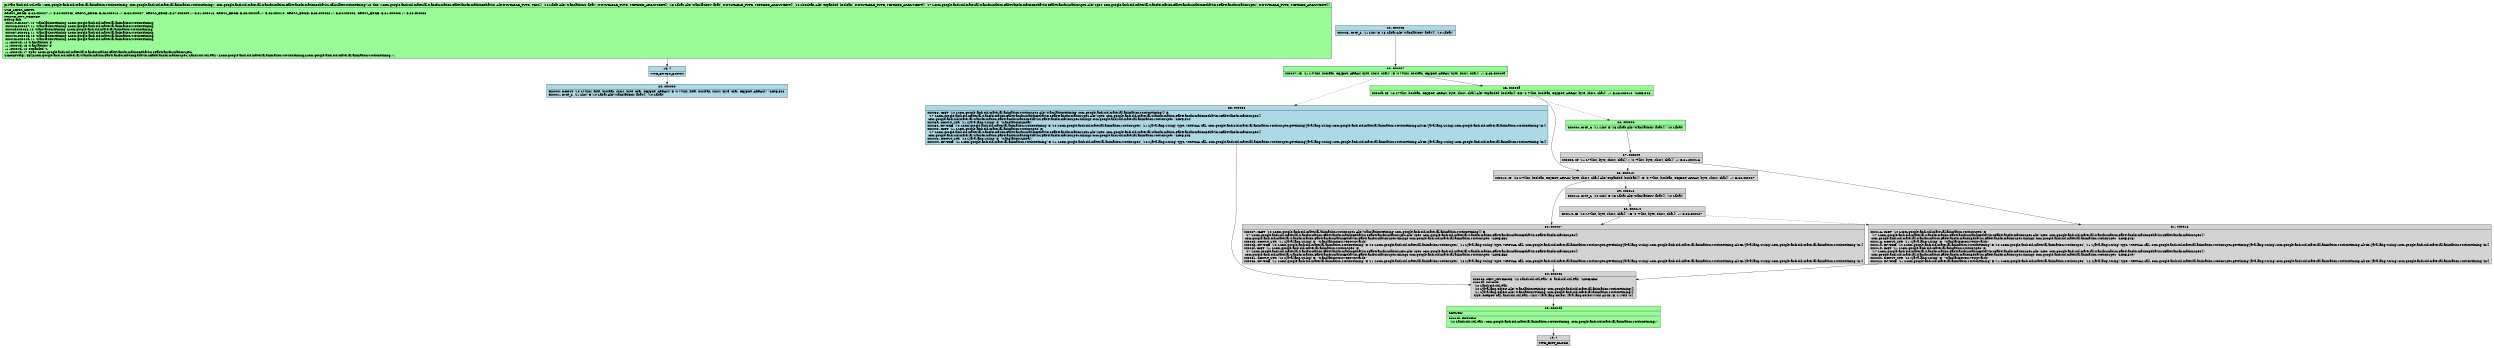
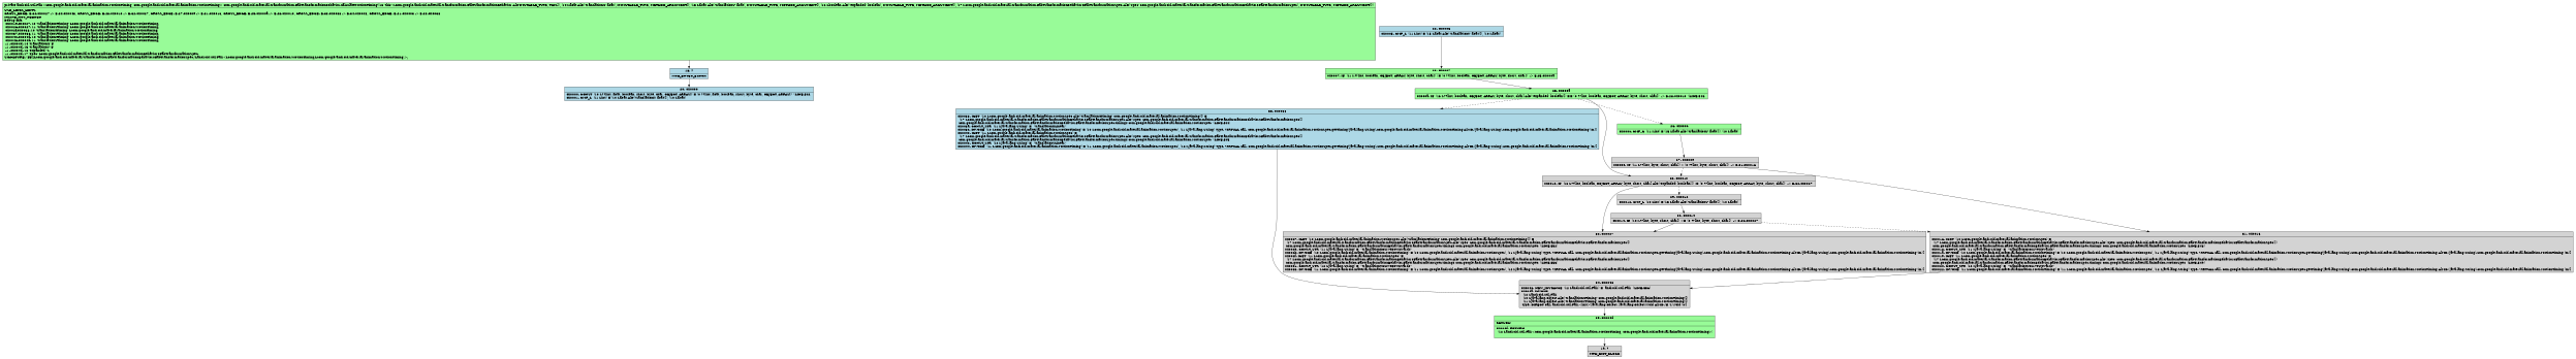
  digraph {
    node [fillcolor=lightgrey shape=record style=filled]
    n1 [fillcolor=lightblue label="{18\:\ ?|MTH_ENTER_BLOCK\l}"]
    n2 [fillcolor=lightblue label="{20\:\ 0x0000|0x0000: CONST  (r0 I:??[int, float, boolean, short, byte, char, OBJECT, ARRAY]) = (0 ??[int, float, boolean, short, byte, char, OBJECT, ARRAY])  (LINE:542)\l0x0001: CMP_L  (r1 I:int) = (r4 I:float A[D('translationX' float)]), (r0 I:float) \l}"]
    n3 [fillcolor=lightblue label="{22\:\ 0x0005|0x0005: CMP_L  (r1 I:int) = (r5 I:float A[D('translationY' float)]), (r0 I:float) \l}"]
    n4 [fillcolor=palegreen label="{23\:\ 0x0007|0x0007: IF  (r1 I:??[int, boolean, OBJECT, ARRAY, byte, short, char]) != (0 ??[int, boolean, OBJECT, ARRAY, byte, short, char])  \-\> B:25:0x000a \l}"]
    n5 [fillcolor=lightblue label="{33\:\ 0x0038|0x0038: IGET  (r0 I:com.google.android.material.animation.MotionSpec A[D('translationXTiming' com.google.android.material.animation.MotionTiming)]) = \l  (r7 I:com.google.android.material.transformation.FabTransformationBehavior$FabTransformationSpec A[D('spec' com.google.android.material.transformation.FabTransformationBehavior$FabTransformationSpec)])\l com.google.android.material.transformation.FabTransformationBehavior.FabTransformationSpec.timings com.google.android.material.animation.MotionSpec  (LINE:544)\l0x003a: CONST_STR  (r1 I:java.lang.String) =  \"translationXLinear\" \l0x003c: INVOKE  (r0 I:com.google.android.material.animation.MotionTiming) = (r0 I:com.google.android.material.animation.MotionSpec), (r1 I:java.lang.String) type: VIRTUAL call: com.google.android.material.animation.MotionSpec.getTiming(java.lang.String):com.google.android.material.animation.MotionTiming A[MD:(java.lang.String):com.google.android.material.animation.MotionTiming (m)]\l0x0040: IGET  (r1 I:com.google.android.material.animation.MotionSpec) = \l  (r7 I:com.google.android.material.transformation.FabTransformationBehavior$FabTransformationSpec A[D('spec' com.google.android.material.transformation.FabTransformationBehavior$FabTransformationSpec)])\l com.google.android.material.transformation.FabTransformationBehavior.FabTransformationSpec.timings com.google.android.material.animation.MotionSpec  (LINE:545)\l0x0042: CONST_STR  (r2 I:java.lang.String) =  \"translationYLinear\" \l0x0044: INVOKE  (r1 I:com.google.android.material.animation.MotionTiming) = (r1 I:com.google.android.material.animation.MotionSpec), (r2 I:java.lang.String) type: VIRTUAL call: com.google.android.material.animation.MotionSpec.getTiming(java.lang.String):com.google.android.material.animation.MotionTiming A[MD:(java.lang.String):com.google.android.material.animation.MotionTiming (m)]\l}"]
    n6 [label="{34\:\ 0x0048|0x0048: NEW_INSTANCE  (r2 I:android.util.Pair) =  android.util.Pair  (LINE:556)\l0x004a: INVOKE  \l  (r2 I:android.util.Pair)\l  (r0 I:java.lang.Object A[D('translationXTiming' com.google.android.material.animation.MotionTiming)])\l  (r1 I:java.lang.Object A[D('translationYTiming' com.google.android.material.animation.MotionTiming)])\l type: DIRECT call: android.util.Pair.\<init\>(java.lang.Object, java.lang.Object):void A[MD:(F, S):void (c)]\l}"]
    n7 [fillcolor=palegreen label="{25\:\ 0x000a|0x000a: IF  (r6 I:??[int, boolean, OBJECT, ARRAY, byte, short, char] A[D('expanded' boolean)]) == (0 ??[int, boolean, OBJECT, ARRAY, byte, short, char])  \-\> B:28:0x0010  (LINE:546)\l}"]
    n8 [fillcolor=palegreen label="{26\:\ 0x000c|0x000c: CMP_G  (r1 I:int) = (r5 I:float A[D('translationY' float)]), (r0 I:float) \l}"]
    n9 [label="{28\:\ 0x0010|0x0010: IF  (r6 I:??[int, boolean, OBJECT, ARRAY, byte, short, char] A[D('expanded' boolean)]) != (0 ??[int, boolean, OBJECT, ARRAY, byte, short, char])  \-\> B:32:0x0027 \l}"]
    n10 [label="{27\:\ 0x000e|0x000e: IF  (r1 I:??[int, byte, short, char]) \< (0 ??[int, byte, short, char])  \-\> B:31:0x0016 \l}"]
    n11 [label="{29\:\ 0x0012|0x0012: CMP_L  (r0 I:int) = (r5 I:float A[D('translationY' float)]), (r0 I:float) \l}"]
    n12 [label="{32\:\ 0x0027|0x0027: IGET  (r0 I:com.google.android.material.animation.MotionSpec A[D('translationXTiming' com.google.android.material.animation.MotionTiming)]) = \l  (r7 I:com.google.android.material.transformation.FabTransformationBehavior$FabTransformationSpec A[D('spec' com.google.android.material.transformation.FabTransformationBehavior$FabTransformationSpec)])\l com.google.android.material.transformation.FabTransformationBehavior.FabTransformationSpec.timings com.google.android.material.animation.MotionSpec  (LINE:552)\l0x0029: CONST_STR  (r1 I:java.lang.String) =  \"translationXCurveDownwards\" \l0x002b: INVOKE  (r0 I:com.google.android.material.animation.MotionTiming) = (r0 I:com.google.android.material.animation.MotionSpec), (r1 I:java.lang.String) type: VIRTUAL call: com.google.android.material.animation.MotionSpec.getTiming(java.lang.String):com.google.android.material.animation.MotionTiming A[MD:(java.lang.String):com.google.android.material.animation.MotionTiming (m)]\l0x002f: IGET  (r1 I:com.google.android.material.animation.MotionSpec) = \l  (r7 I:com.google.android.material.transformation.FabTransformationBehavior$FabTransformationSpec A[D('spec' com.google.android.material.transformation.FabTransformationBehavior$FabTransformationSpec)])\l com.google.android.material.transformation.FabTransformationBehavior.FabTransformationSpec.timings com.google.android.material.animation.MotionSpec  (LINE:553)\l0x0031: CONST_STR  (r2 I:java.lang.String) =  \"translationYCurveDownwards\" \l0x0033: INVOKE  (r1 I:com.google.android.material.animation.MotionTiming) = (r1 I:com.google.android.material.animation.MotionSpec), (r2 I:java.lang.String) type: VIRTUAL call: com.google.android.material.animation.MotionSpec.getTiming(java.lang.String):com.google.android.material.animation.MotionTiming A[MD:(java.lang.String):com.google.android.material.animation.MotionTiming (m)]\l}"]
    n13 [label="{31\:\ 0x0016|0x0016: IGET  (r0 I:com.google.android.material.animation.MotionSpec) = \l  (r7 I:com.google.android.material.transformation.FabTransformationBehavior$FabTransformationSpec A[D('spec' com.google.android.material.transformation.FabTransformationBehavior$FabTransformationSpec)])\l com.google.android.material.transformation.FabTransformationBehavior.FabTransformationSpec.timings com.google.android.material.animation.MotionSpec  (LINE:548)\l0x0018: CONST_STR  (r1 I:java.lang.String) =  \"translationXCurveUpwards\" \l0x001a: INVOKE  (r0 I:com.google.android.material.animation.MotionTiming) = (r0 I:com.google.android.material.animation.MotionSpec), (r1 I:java.lang.String) type: VIRTUAL call: com.google.android.material.animation.MotionSpec.getTiming(java.lang.String):com.google.android.material.animation.MotionTiming A[MD:(java.lang.String):com.google.android.material.animation.MotionTiming (m)]\l0x001e: IGET  (r1 I:com.google.android.material.animation.MotionSpec) = \l  (r7 I:com.google.android.material.transformation.FabTransformationBehavior$FabTransformationSpec A[D('spec' com.google.android.material.transformation.FabTransformationBehavior$FabTransformationSpec)])\l com.google.android.material.transformation.FabTransformationBehavior.FabTransformationSpec.timings com.google.android.material.animation.MotionSpec  (LINE:549)\l0x0020: CONST_STR  (r2 I:java.lang.String) =  \"translationYCurveUpwards\" \l0x0022: INVOKE  (r1 I:com.google.android.material.animation.MotionTiming) = (r1 I:com.google.android.material.animation.MotionSpec), (r2 I:java.lang.String) type: VIRTUAL call: com.google.android.material.animation.MotionSpec.getTiming(java.lang.String):com.google.android.material.animation.MotionTiming A[MD:(java.lang.String):com.google.android.material.animation.MotionTiming (m)]\l}"]
    n14 [fillcolor=palegreen label="{35\:\ 0x004d|RETURN\l|0x004d: RETURN  \l  (r2 I:android.util.Pair\<com.google.android.material.animation.MotionTiming, com.google.android.material.animation.MotionTiming\>)\l \l}"]
    n15 [label="{19\:\ ?|MTH_EXIT_BLOCK\l}"]
    n16 [label="{30\:\ 0x0014|0x0014: IF  (r0 I:??[int, byte, short, char]) \<= (0 ??[int, byte, short, char])  \-\> B:32:0x0027 \l}"]
    n17 [fillcolor=palegreen label="{private android.util.Pair\<com.google.android.material.animation.MotionTiming, com.google.android.material.animation.MotionTiming\> com.google.android.material.transformation.FabTransformationBehavior.calculateMotionTiming((r3 'this' I:com.google.android.material.transformation.FabTransformationBehavior A[IMMUTABLE_TYPE, THIS]), (r4 I:float A[D('translationX' float), IMMUTABLE_TYPE, METHOD_ARGUMENT]), (r5 I:float A[D('translationY' float), IMMUTABLE_TYPE, METHOD_ARGUMENT]), (r6 I:boolean A[D('expanded' boolean), IMMUTABLE_TYPE, METHOD_ARGUMENT]), (r7 I:com.google.android.material.transformation.FabTransformationBehavior$FabTransformationSpec A[D('spec' com.google.android.material.transformation.FabTransformationBehavior$FabTransformationSpec), IMMUTABLE_TYPE, METHOD_ARGUMENT]))  | USE_LINES_HINTS\lCROSS_EDGE: B:32:0x0027 \-\> B:34:0x0048, CROSS_EDGE: B:28:0x0010 \-\> B:32:0x0027, CROSS_EDGE: B:27:0x000e \-\> B:31:0x0016, CROSS_EDGE: B:25:0x000a \-\> B:28:0x0010, CROSS_EDGE: B:33:0x0038 \-\> B:34:0x0048, CROSS_EDGE: B:21:0x0003 \-\> B:33:0x0038\lINLINE_NOT_NEEDED\lDebug Info:\l  0x001e\-0x0027: r0 'translationXTiming' Lcom\/google\/android\/material\/animation\/MotionTiming;\l  0x0026\-0x0027: r1 'translationYTiming' Lcom\/google\/android\/material\/animation\/MotionTiming;\l  0x002f\-0x0038: r0 'translationXTiming' Lcom\/google\/android\/material\/animation\/MotionTiming;\l  0x0037\-0x0038: r1 'translationYTiming' Lcom\/google\/android\/material\/animation\/MotionTiming;\l  0x0040\-0x004d: r0 'translationXTiming' Lcom\/google\/android\/material\/animation\/MotionTiming;\l  0x0048\-0x004d: r1 'translationYTiming' Lcom\/google\/android\/material\/animation\/MotionTiming;\l  \-1 \-0x004d: r4 'translationX' F\l  \-1 \-0x004d: r5 'translationY' F\l  \-1 \-0x004d: r6 'expanded' Z\l  \-1 \-0x004d: r7 'spec' Lcom\/google\/android\/material\/transformation\/FabTransformationBehavior$FabTransformationSpec;\lSIGNATURE: (FFZLcom\/google\/android\/material\/transformation\/FabTransformationBehavior$FabTransformationSpec;)Landroid\/util\/Pair\<Lcom\/google\/android\/material\/animation\/MotionTiming;Lcom\/google\/android\/material\/animation\/MotionTiming;\>;\l}"]
    n1 -> n2
    n3 -> n4
-   n4 -> n5 [style=dashed]
+   n7 -> n5 [style=dashed]
    n4 -> n7
    n5 -> n6
    n6 -> n14
    n7 -> n8 [style=dashed]
    n7 -> n9
    n8 -> n10
    n9 -> n11 [style=dashed]
    n9 -> n12
    n10 -> n9 [style=dashed]
    n10 -> n13
    n11 -> n16
-   n12 -> n6
    n13 -> n6
    n14 -> n15
    n16 -> n12
    n16 -> n13 [style=dashed]
    n17 -> n1
  }
